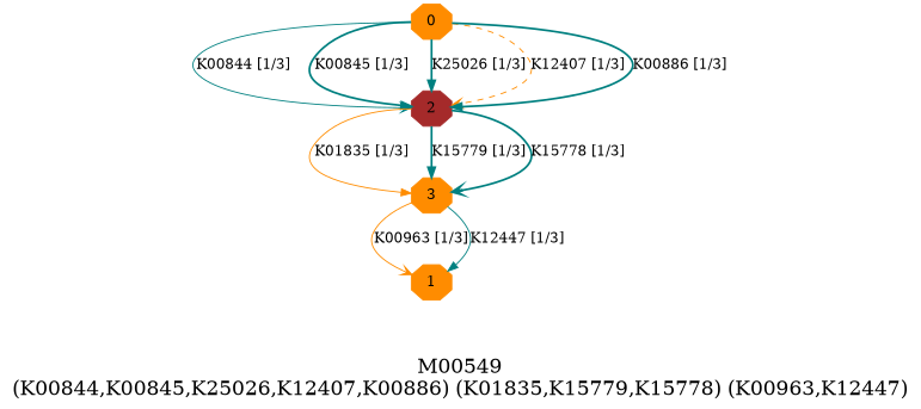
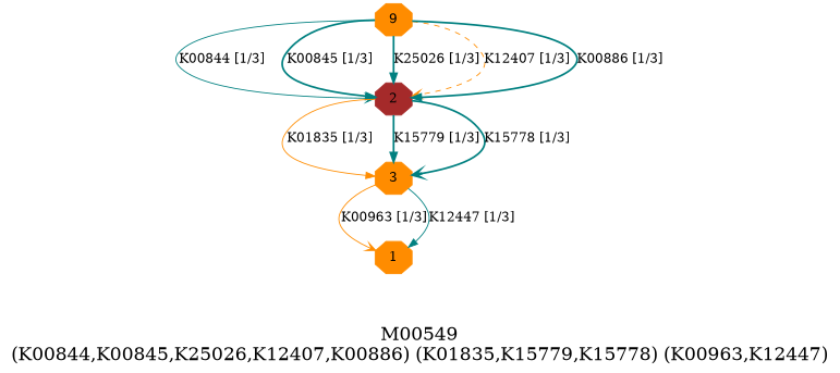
  digraph {
    fontsize=20
    label="M00549\n(K00844,K00845,K25026,K12407,K00886) (K01835,K15779,K15778) (K00963,K12447)"
    node [color=darkorange shape=octagon style=filled]
    edge [color=teal style=bold arrowhead=normal]
-   0 [height=.3 width=.3]
+   0 [height=.3 width=.3 label=9]
    1 [height=.3 width=.3]
    2 [color=brown height=.3 width=.3]
    3 [height=.3 width=.3]
    subgraph sub_1 {
      0
      1
      2
      3
    }
    0 -> 2 [label="K00844 [1/3]" style=solid arrowhead=vee]
    0 -> 2 [label="K00845 [1/3]"]
    0 -> 2 [label="K25026 [1/3]"]
    0 -> 2 [color=darkorange label="K12407 [1/3]" style=dashed arrowhead=vee]
    0 -> 2 [label="K00886 [1/3]"]
    2 -> 3 [color=darkorange label="K01835 [1/3]" style=solid]
    2 -> 3 [label="K15779 [1/3]"]
    2 -> 3 [label="K15778 [1/3]" arrowhead=vee]
    3 -> 1 [color=darkorange label="K00963 [1/3]" style=solid arrowhead=vee]
    3 -> 1 [label="K12447 [1/3]" style=solid]
  }
